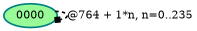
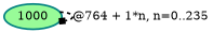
  digraph {
-   0000 [fontsize=20 penwidth=3 shape=oval style="rounded,filled" fillcolor=palegreen color=teal]
+   0000 [fontsize=20 penwidth=3 shape=oval style="rounded,filled" fillcolor=palegreen color=teal label=1000]
    0000 -> 0000 [arrowsize=1 color=black fontsize=20 label="@764 + 1*n, n=0..235" penwidth=3 style=dashed arrowhead=box]
  }
